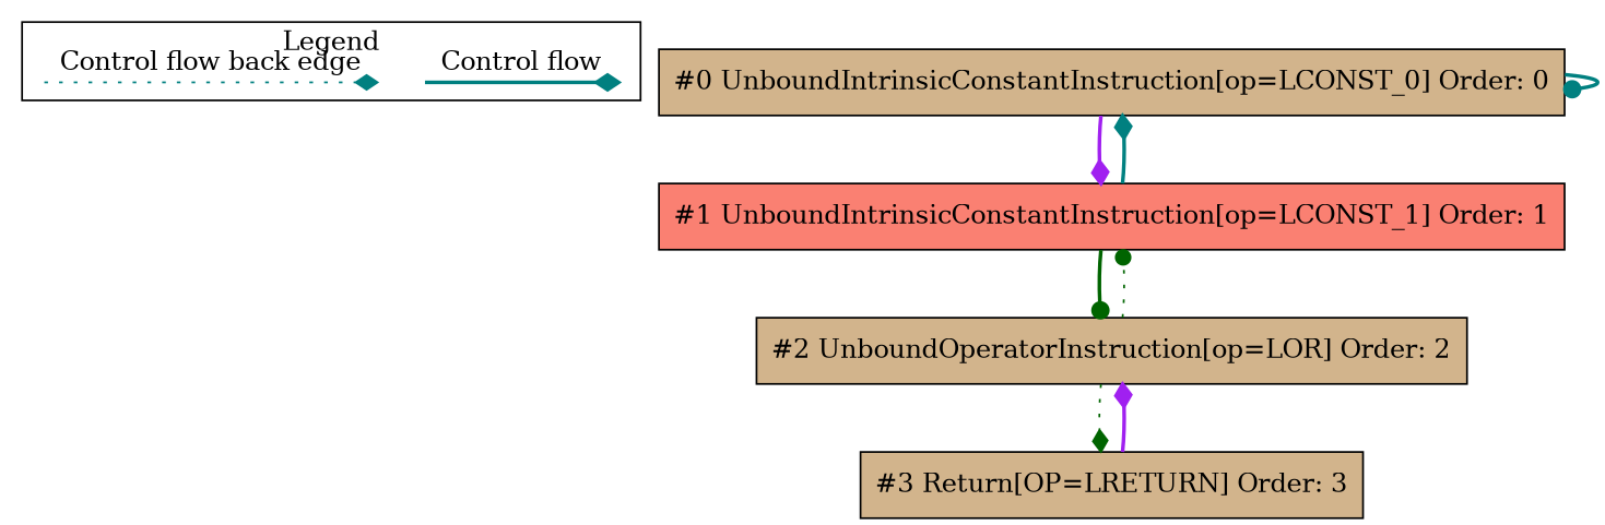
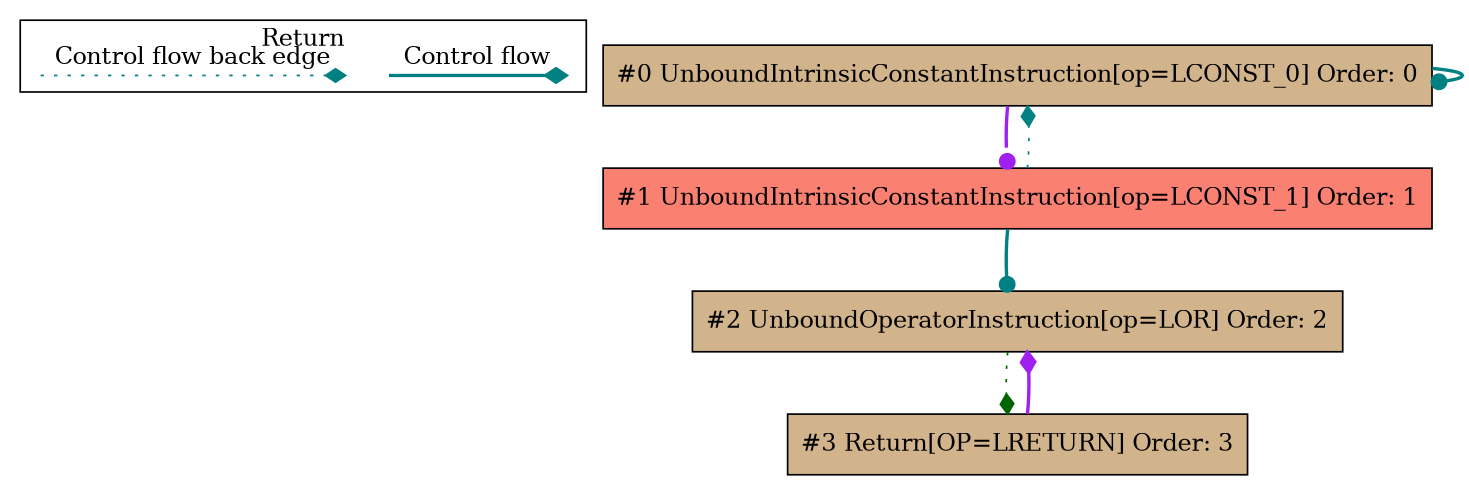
  digraph {
    ordering=in
    node [shape=point style=invis]
    edge [arrowhead=diamond color=teal style=bold]
    c0
    c1
    c2
    c3
    n5 [fillcolor=tan label="#0 UnboundIntrinsicConstantInstruction[op=LCONST_0] Order: 0" shape=box style=filled]
    n6 [fillcolor=salmon label="#1 UnboundIntrinsicConstantInstruction[op=LCONST_1] Order: 1" shape=box style=filled]
    n7 [fillcolor=tan label="#2 UnboundOperatorInstruction[op=LOR] Order: 2" shape=box style=filled]
    n8 [fillcolor=tan label="#3 Return[OP=LRETURN] Order: 3" shape=box style=filled]
    subgraph cluster_1 {
-     label=Legend
+     label=Return
      subgraph sub_2 {
        label=Legend
        rank=same
        c0
        c1
        c2
        c3
      }
    }
    c0 -> c1 [label="Control flow"]
    c2 -> c3 [label="Control flow back edge" style=dotted]
    n5 -> n5 [arrowhead=dot]
-   n5 -> n6 [color=purple]
-   n6 -> n5
-   n6 -> n7 [arrowhead=dot color=darkgreen]
-   n7 -> n6 [arrowhead=dot color=darkgreen style=dotted]
+   n5 -> n6 [arrowhead=dot color=purple]
+   n6 -> n5 [style=dotted]
+   n6 -> n7 [arrowhead=dot]
    n7 -> n8 [color=darkgreen style=dotted]
    n8 -> n7 [color=purple]
  }
